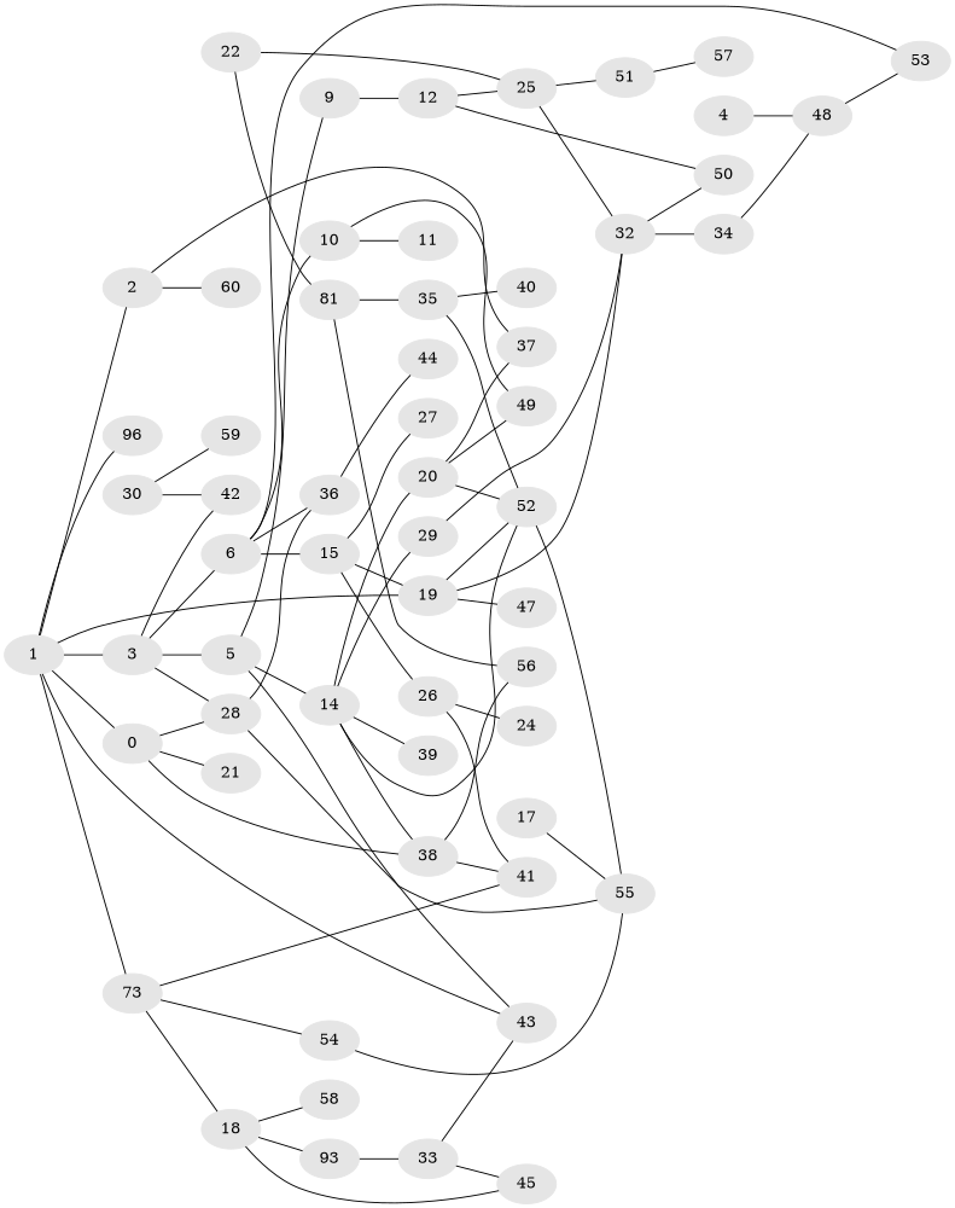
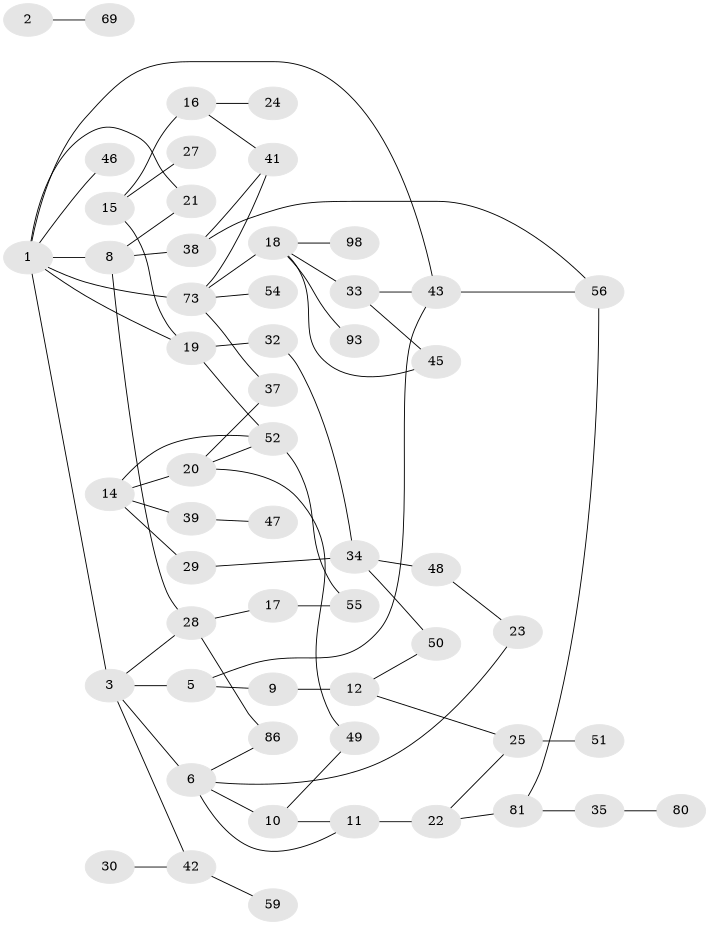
  graph {
    rankdir=LR
    node [color=gray90 style=filled]
    1
    2
    3
-   8 [label=0]
+   8
    n5 [label=73]
    19
    43
-   46 [label=96]
-   60
+   46
+   60 [label=69]
    5
    6
    28
    42
    21
    38
    18
    37
    41
    54
    52
    32
    47
    56
-   4
    48
    9
    14
    10
    15
-   36
-   53
+   36 [label=86]
+   53 [label=23]
    55
    59
    17
    12
    20
    29
    39
    11
    49
    27
-   16 [label=26]
-   44
+   16
    30
    50
    25
    22
    n48 [label=81]
    n49 [label=93]
    45
-   58
+   58 [label=98]
    34
    24
    33
    51
    35
-   57
-   40
-   1 -- 2
+   40 [label=80]
+   1 -- 21
    1 -- 3
    1 -- 8
    1 -- n5
    1 -- 19
    1 -- 43
    1 -- 46
    2 -- 60
    3 -- 5
    3 -- 6
    3 -- 28
    3 -- 42
    8 -- 28
    8 -- 21
    8 -- 38
    n5 -- 18
-   2 -- 37
+   n5 -- 37
    n5 -- 41
    n5 -- 54
    19 -- 52
    19 -- 32
-   19 -- 47
+   39 -- 47
+   43 -- 56
    5 -- 43
    5 -- 9
-   5 -- 14
    6 -- 10
-   6 -- 15
+   6 -- 11
    6 -- 36
    6 -- 53
    28 -- 36
-   28 -- 55
-   30 -- 59
+   28 -- 17
+   42 -- 59
    38 -- 41
    38 -- 56
    18 -- n49
    18 -- 45
    18 -- 58
-   54 -- 55
    52 -- 55
    32 -- 34
-   4 -- 48
    48 -- 53
    9 -- 12
-   14 -- 38
    14 -- 52
    14 -- 20
    14 -- 29
    14 -- 39
    10 -- 11
    10 -- 49
    15 -- 19
    15 -- 27
    15 -- 16
-   36 -- 44
    17 -- 55
    12 -- 50
    12 -- 25
    20 -- 37
    20 -- 52
    20 -- 49
-   29 -- 32
+   29 -- 34
+   11 -- 22
    16 -- 41
    16 -- 24
    30 -- 42
-   25 -- 32
    25 -- 51
    22 -- 25
    22 -- n48
    n48 -- 56
    n48 -- 35
-   n49 -- 33
+   18 -- 33
    34 -- 48
-   32 -- 50
+   34 -- 50
    33 -- 43
    33 -- 45
-   51 -- 57
-   35 -- 52
    35 -- 40
  }
